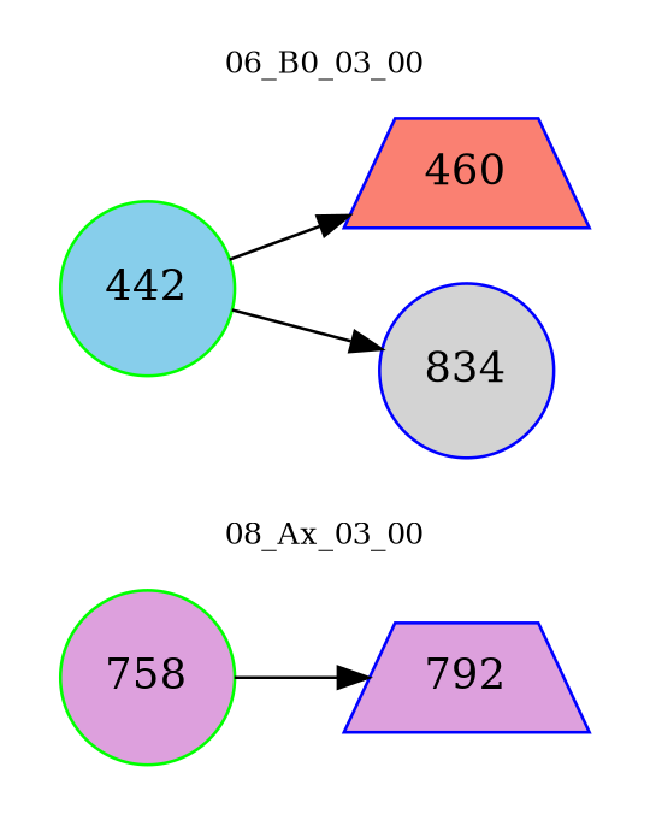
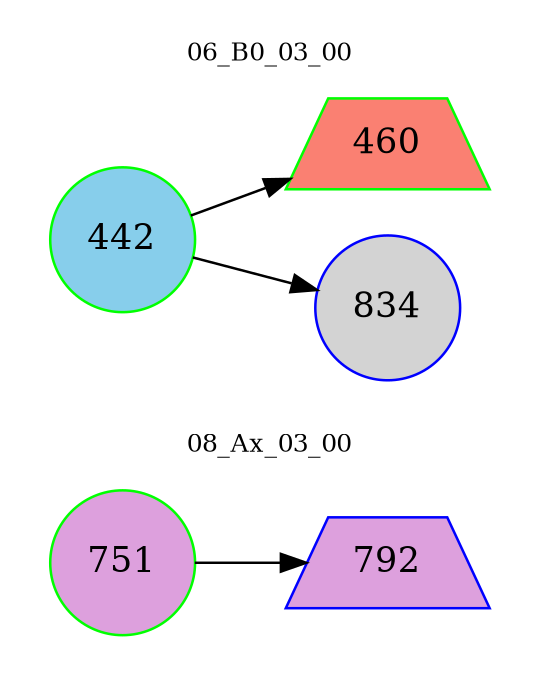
  digraph {
    rankdir=LR
    node [color=blue fillcolor=plum shape=circle style=filled]
    edge [color=black]
-   n1 [color=green label=758]
+   n1 [color=green label=751]
    n2 [label=792 shape=trapezium]
    n3 [color=green fillcolor=skyblue label=442]
    n4 [fillcolor=lightgrey label=834]
-   n5 [fillcolor=salmon label=460 shape=trapezium]
+   n5 [color=green fillcolor=salmon label=460 shape=trapezium]
    subgraph cluster_1 {
      color=white
      fontsize=10
      label="08_Ax_03_00"
      n1
      n2
    }
    subgraph cluster_2 {
      color=white
      fontsize=10
      label="06_B0_03_00"
      n3
      n4
      n5
    }
    n1 -> n2
    n3 -> n4
    n3 -> n5
  }
